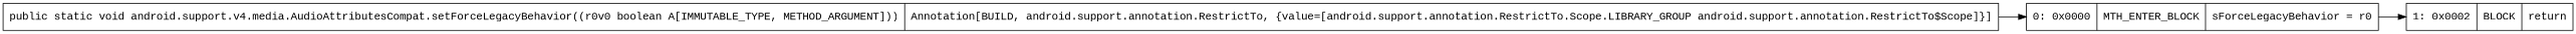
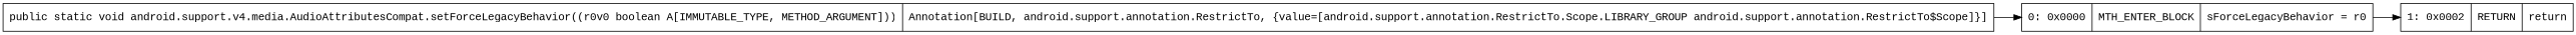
  digraph {
    rankdir=LR
    fontname="Liberation Mono"
    node [shape=record fontname="Liberation Mono"]
    edge [fontname="Liberation Mono"]
    n1 [label="{0\:\ 0x0000|MTH_ENTER_BLOCK\l|sForceLegacyBehavior = r0\l}"]
-   n2 [label="{1\:\ 0x0002|BLOCK\l|return\l}"]
+   n2 [label="{1\:\ 0x0002|RETURN\l|return\l}"]
    n3 [label="{public static void android.support.v4.media.AudioAttributesCompat.setForceLegacyBehavior((r0v0 boolean A[IMMUTABLE_TYPE, METHOD_ARGUMENT]))  | Annotation[BUILD, android.support.annotation.RestrictTo, \{value=[android.support.annotation.RestrictTo.Scope.LIBRARY_GROUP android.support.annotation.RestrictTo$Scope]\}]\l}"]
    n1 -> n2
    n3 -> n1
  }
